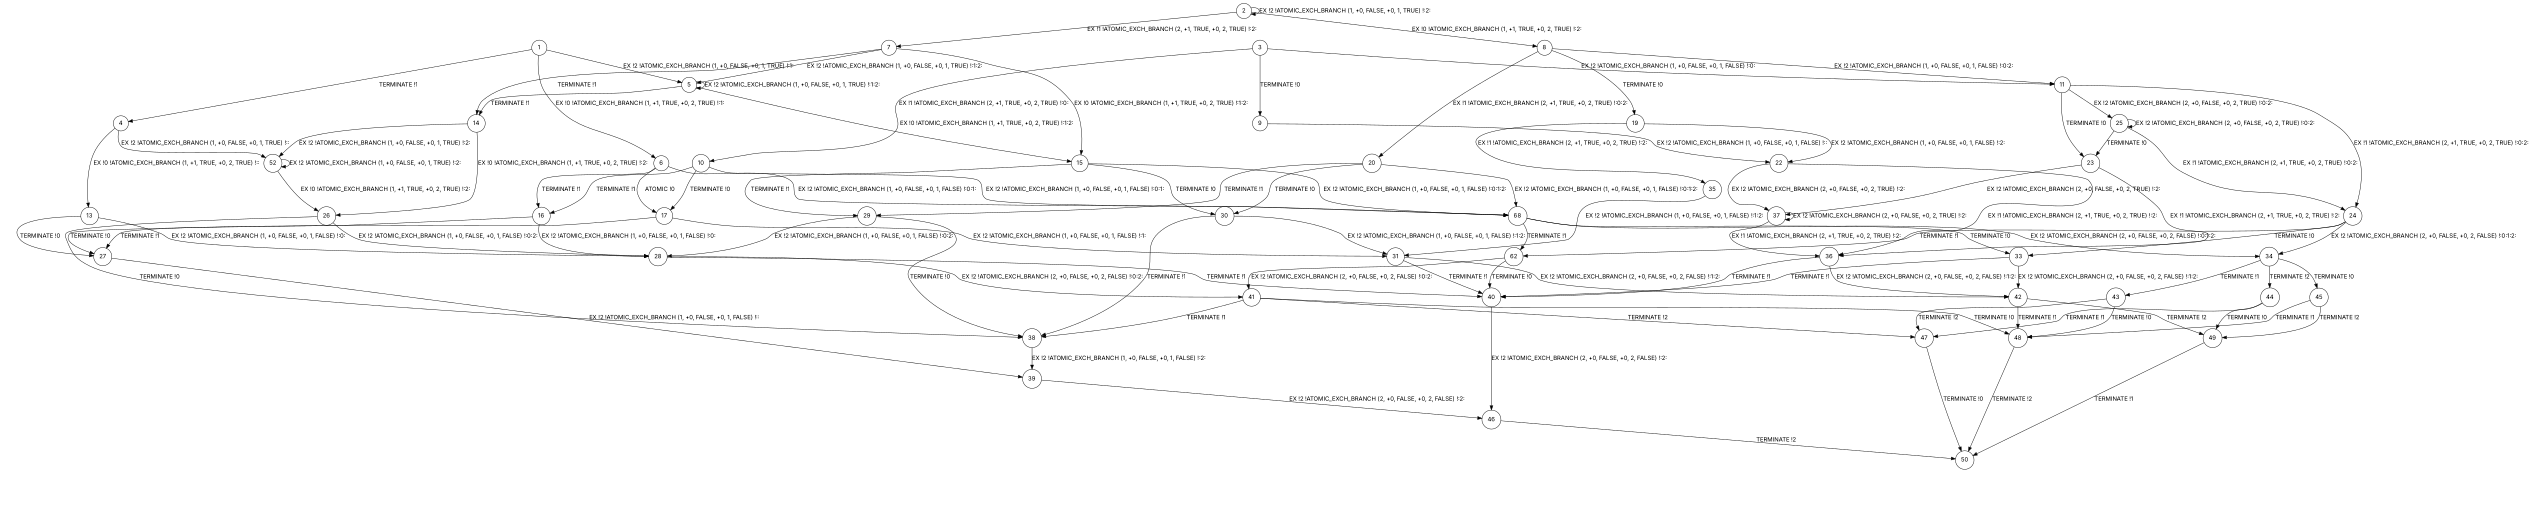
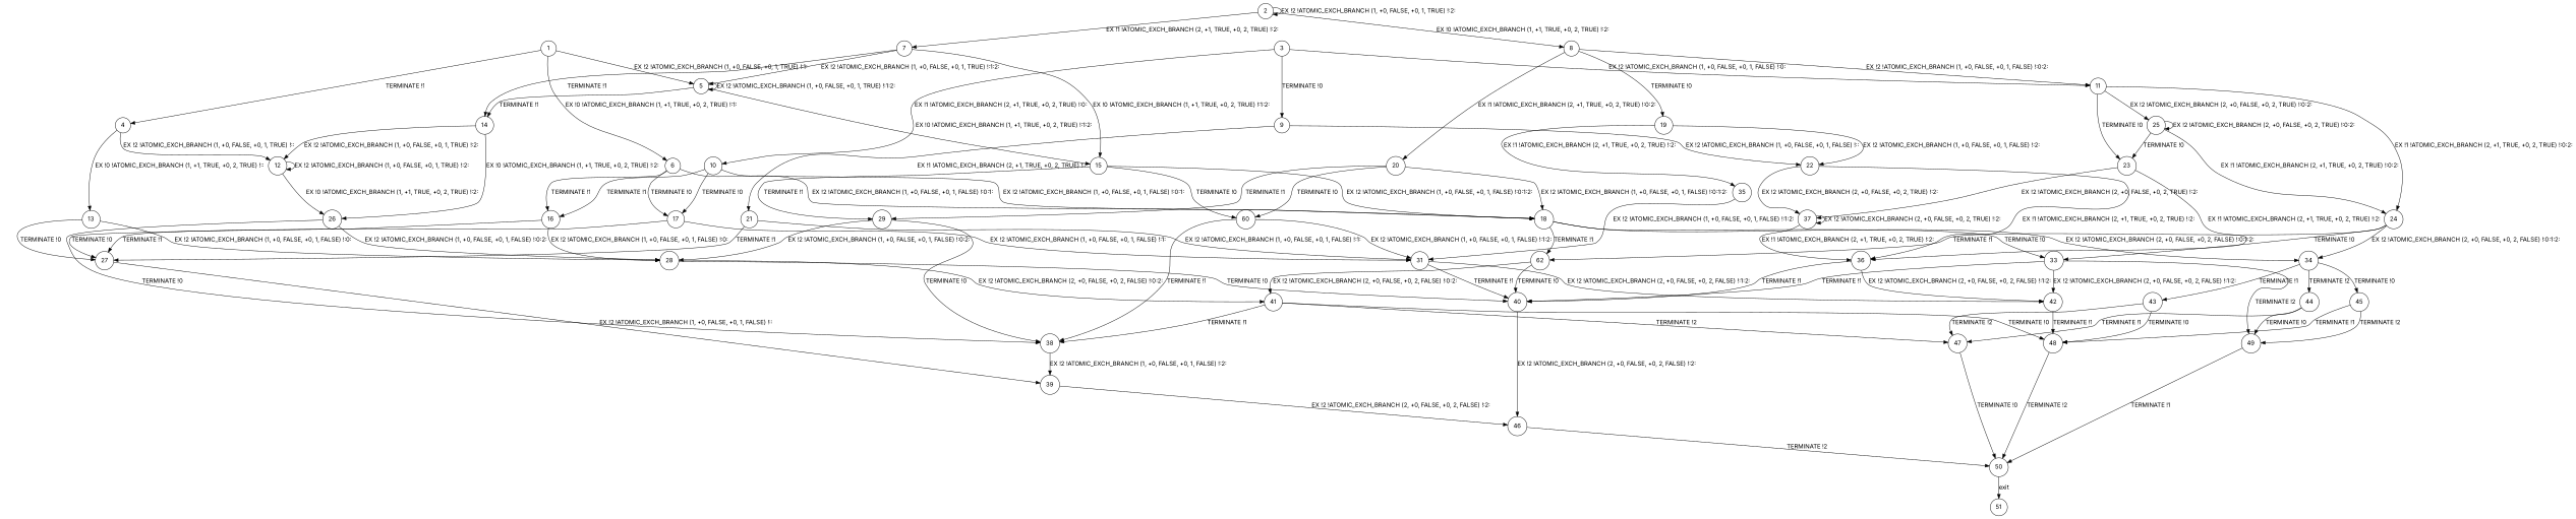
  digraph {
    fontname=Inter
    node [fontname=Inter shape=circle]
    edge [fontname=Inter]
    1
    4
    5
    6
    2
    7
    8
    3
    9
    10
    11
-   12 [label=52]
+   12
    13
    14
    15
    16
    17
-   18 [label=68]
+   18
    19
    20
+   21
    22
    23
    24
    25
    26
    27
    28
    29
-   30
+   30 [label=60]
    31
    n32 [label=62]
    33
    34
    35
    36
    37
    38
    39
    40
    41
    42
    43
    44
    45
    46
    47
    48
    49
    50
+   51
    1 -> 4 [label="TERMINATE !1"]
    1 -> 5 [label="EX !2 !ATOMIC_EXCH_BRANCH (1, +0, FALSE, +0, 1, TRUE) !:1:"]
    1 -> 6 [label="EX !0 !ATOMIC_EXCH_BRANCH (1, +1, TRUE, +0, 2, TRUE) !:1:"]
    4 -> 12 [label="EX !2 !ATOMIC_EXCH_BRANCH (1, +0, FALSE, +0, 1, TRUE) !::"]
    4 -> 13 [label="EX !0 !ATOMIC_EXCH_BRANCH (1, +1, TRUE, +0, 2, TRUE) !::"]
    5 -> 5 [label="EX !2 !ATOMIC_EXCH_BRANCH (1, +0, FALSE, +0, 1, TRUE) !:1:2:"]
    5 -> 14 [label="TERMINATE !1"]
    5 -> 15 [label="EX !0 !ATOMIC_EXCH_BRANCH (1, +1, TRUE, +0, 2, TRUE) !:1:2:"]
    6 -> 16 [label="TERMINATE !1"]
-   6 -> 17 [label="ATOMIC !0"]
+   6 -> 17 [label="TERMINATE !0"]
    6 -> 18 [label="EX !2 !ATOMIC_EXCH_BRANCH (1, +0, FALSE, +0, 1, FALSE) !:0:1:"]
    2 -> 2 [label="EX !2 !ATOMIC_EXCH_BRANCH (1, +0, FALSE, +0, 1, TRUE) !:2:"]
    2 -> 7 [label="EX !1 !ATOMIC_EXCH_BRANCH (2, +1, TRUE, +0, 2, TRUE) !:2:"]
    2 -> 8 [label="EX !0 !ATOMIC_EXCH_BRANCH (1, +1, TRUE, +0, 2, TRUE) !:2:"]
    7 -> 5 [label="EX !2 !ATOMIC_EXCH_BRANCH (1, +0, FALSE, +0, 1, TRUE) !:1:2:"]
    7 -> 14 [label="TERMINATE !1"]
    7 -> 15 [label="EX !0 !ATOMIC_EXCH_BRANCH (1, +1, TRUE, +0, 2, TRUE) !:1:2:"]
    8 -> 11 [label="EX !2 !ATOMIC_EXCH_BRANCH (1, +0, FALSE, +0, 1, FALSE) !:0:2:"]
    8 -> 19 [label="TERMINATE !0"]
    8 -> 20 [label="EX !1 !ATOMIC_EXCH_BRANCH (2, +1, TRUE, +0, 2, TRUE) !:0:2:"]
    3 -> 9 [label="TERMINATE !0"]
    3 -> 10 [label="EX !1 !ATOMIC_EXCH_BRANCH (2, +1, TRUE, +0, 2, TRUE) !:0:"]
    3 -> 11 [label="EX !2 !ATOMIC_EXCH_BRANCH (1, +0, FALSE, +0, 1, FALSE) !:0:"]
+   9 -> 21 [label="EX !1 !ATOMIC_EXCH_BRANCH (2, +1, TRUE, +0, 2, TRUE) !::"]
    9 -> 22 [label="EX !2 !ATOMIC_EXCH_BRANCH (1, +0, FALSE, +0, 1, FALSE) !::"]
    10 -> 16 [label="TERMINATE !1"]
    10 -> 17 [label="TERMINATE !0"]
    10 -> 18 [label="EX !2 !ATOMIC_EXCH_BRANCH (1, +0, FALSE, +0, 1, FALSE) !:0:1:"]
    11 -> 23 [label="TERMINATE !0"]
    11 -> 24 [label="EX !1 !ATOMIC_EXCH_BRANCH (2, +1, TRUE, +0, 2, TRUE) !:0:2:"]
    11 -> 25 [label="EX !2 !ATOMIC_EXCH_BRANCH (2, +0, FALSE, +0, 2, TRUE) !:0:2:"]
    12 -> 12 [label="EX !2 !ATOMIC_EXCH_BRANCH (1, +0, FALSE, +0, 1, TRUE) !:2:"]
    12 -> 26 [label="EX !0 !ATOMIC_EXCH_BRANCH (1, +1, TRUE, +0, 2, TRUE) !:2:"]
    13 -> 27 [label="TERMINATE !0"]
    13 -> 28 [label="EX !2 !ATOMIC_EXCH_BRANCH (1, +0, FALSE, +0, 1, FALSE) !:0:"]
    14 -> 12 [label="EX !2 !ATOMIC_EXCH_BRANCH (1, +0, FALSE, +0, 1, TRUE) !:2:"]
    14 -> 26 [label="EX !0 !ATOMIC_EXCH_BRANCH (1, +1, TRUE, +0, 2, TRUE) !:2:"]
    15 -> 18 [label="EX !2 !ATOMIC_EXCH_BRANCH (1, +0, FALSE, +0, 1, FALSE) !:0:1:2:"]
    15 -> 29 [label="TERMINATE !1"]
    15 -> 30 [label="TERMINATE !0"]
    16 -> 27 [label="TERMINATE !0"]
    16 -> 28 [label="EX !2 !ATOMIC_EXCH_BRANCH (1, +0, FALSE, +0, 1, FALSE) !:0:"]
    17 -> 27 [label="TERMINATE !1"]
    17 -> 31 [label="EX !2 !ATOMIC_EXCH_BRANCH (1, +0, FALSE, +0, 1, FALSE) !:1:"]
    18 -> n32 [label="TERMINATE !1"]
    18 -> 33 [label="TERMINATE !0"]
    18 -> 34 [label="EX !2 !ATOMIC_EXCH_BRANCH (2, +0, FALSE, +0, 2, FALSE) !:0:1:2:"]
    19 -> 22 [label="EX !2 !ATOMIC_EXCH_BRANCH (1, +0, FALSE, +0, 1, FALSE) !:2:"]
    19 -> 35 [label="EX !1 !ATOMIC_EXCH_BRANCH (2, +1, TRUE, +0, 2, TRUE) !:2:"]
    20 -> 18 [label="EX !2 !ATOMIC_EXCH_BRANCH (1, +0, FALSE, +0, 1, FALSE) !:0:1:2:"]
    20 -> 29 [label="TERMINATE !1"]
    20 -> 30 [label="TERMINATE !0"]
+   21 -> 27 [label="TERMINATE !1"]
+   21 -> 31 [label="EX !2 !ATOMIC_EXCH_BRANCH (1, +0, FALSE, +0, 1, FALSE) !:1:"]
    22 -> 36 [label="EX !1 !ATOMIC_EXCH_BRANCH (2, +1, TRUE, +0, 2, TRUE) !:2:"]
    22 -> 37 [label="EX !2 !ATOMIC_EXCH_BRANCH (2, +0, FALSE, +0, 2, TRUE) !:2:"]
    23 -> 36 [label="EX !1 !ATOMIC_EXCH_BRANCH (2, +1, TRUE, +0, 2, TRUE) !:2:"]
    23 -> 37 [label="EX !2 !ATOMIC_EXCH_BRANCH (2, +0, FALSE, +0, 2, TRUE) !:2:"]
    24 -> n32 [label="TERMINATE !1"]
    24 -> 33 [label="TERMINATE !0"]
    24 -> 34 [label="EX !2 !ATOMIC_EXCH_BRANCH (2, +0, FALSE, +0, 2, FALSE) !:0:1:2:"]
    25 -> 23 [label="TERMINATE !0"]
    25 -> 24 [label="EX !1 !ATOMIC_EXCH_BRANCH (2, +1, TRUE, +0, 2, TRUE) !:0:2:"]
    25 -> 25 [label="EX !2 !ATOMIC_EXCH_BRANCH (2, +0, FALSE, +0, 2, TRUE) !:0:2:"]
    26 -> 28 [label="EX !2 !ATOMIC_EXCH_BRANCH (1, +0, FALSE, +0, 1, FALSE) !:0:2:"]
    26 -> 38 [label="TERMINATE !0"]
    27 -> 39 [label="EX !2 !ATOMIC_EXCH_BRANCH (1, +0, FALSE, +0, 1, FALSE) !::"]
-   28 -> 40 [label="TERMINATE !1"]
+   28 -> 40 [label="TERMINATE !0"]
    28 -> 41 [label="EX !2 !ATOMIC_EXCH_BRANCH (2, +0, FALSE, +0, 2, FALSE) !:0:2:"]
    29 -> 28 [label="EX !2 !ATOMIC_EXCH_BRANCH (1, +0, FALSE, +0, 1, FALSE) !:0:2:"]
    29 -> 38 [label="TERMINATE !0"]
    30 -> 31 [label="EX !2 !ATOMIC_EXCH_BRANCH (1, +0, FALSE, +0, 1, FALSE) !:1:2:"]
    30 -> 38 [label="TERMINATE !1"]
    31 -> 40 [label="TERMINATE !1"]
    31 -> 42 [label="EX !2 !ATOMIC_EXCH_BRANCH (2, +0, FALSE, +0, 2, FALSE) !:1:2:"]
    n32 -> 40 [label="TERMINATE !0"]
    n32 -> 41 [label="EX !2 !ATOMIC_EXCH_BRANCH (2, +0, FALSE, +0, 2, FALSE) !:0:2:"]
    33 -> 40 [label="TERMINATE !1"]
    33 -> 42 [label="EX !2 !ATOMIC_EXCH_BRANCH (2, +0, FALSE, +0, 2, FALSE) !:1:2:"]
    34 -> 43 [label="TERMINATE !1"]
    34 -> 44 [label="TERMINATE !2"]
    34 -> 45 [label="TERMINATE !0"]
    35 -> 31 [label="EX !2 !ATOMIC_EXCH_BRANCH (1, +0, FALSE, +0, 1, FALSE) !:1:2:"]
    36 -> 40 [label="TERMINATE !1"]
    36 -> 42 [label="EX !2 !ATOMIC_EXCH_BRANCH (2, +0, FALSE, +0, 2, FALSE) !:1:2:"]
    37 -> 36 [label="EX !1 !ATOMIC_EXCH_BRANCH (2, +1, TRUE, +0, 2, TRUE) !:2:"]
    37 -> 37 [label="EX !2 !ATOMIC_EXCH_BRANCH (2, +0, FALSE, +0, 2, TRUE) !:2:"]
    38 -> 39 [label="EX !2 !ATOMIC_EXCH_BRANCH (1, +0, FALSE, +0, 1, FALSE) !:2:"]
    39 -> 46 [label="EX !2 !ATOMIC_EXCH_BRANCH (2, +0, FALSE, +0, 2, FALSE) !:2:"]
    40 -> 46 [label="EX !2 !ATOMIC_EXCH_BRANCH (2, +0, FALSE, +0, 2, FALSE) !:2:"]
    41 -> 38 [label="TERMINATE !1"]
    41 -> 47 [label="TERMINATE !2"]
    41 -> 48 [label="TERMINATE !0"]
    42 -> 48 [label="TERMINATE !1"]
-   42 -> 49 [label="TERMINATE !2"]
+   33 -> 49 [label="TERMINATE !2"]
    43 -> 47 [label="TERMINATE !2"]
    43 -> 48 [label="TERMINATE !0"]
    44 -> 47 [label="TERMINATE !1"]
    44 -> 49 [label="TERMINATE !0"]
    45 -> 48 [label="TERMINATE !1"]
    45 -> 49 [label="TERMINATE !2"]
    46 -> 50 [label="TERMINATE !2"]
    47 -> 50 [label="TERMINATE !0"]
    48 -> 50 [label="TERMINATE !2"]
    49 -> 50 [label="TERMINATE !1"]
+   50 -> 51 [label=exit]
  }
